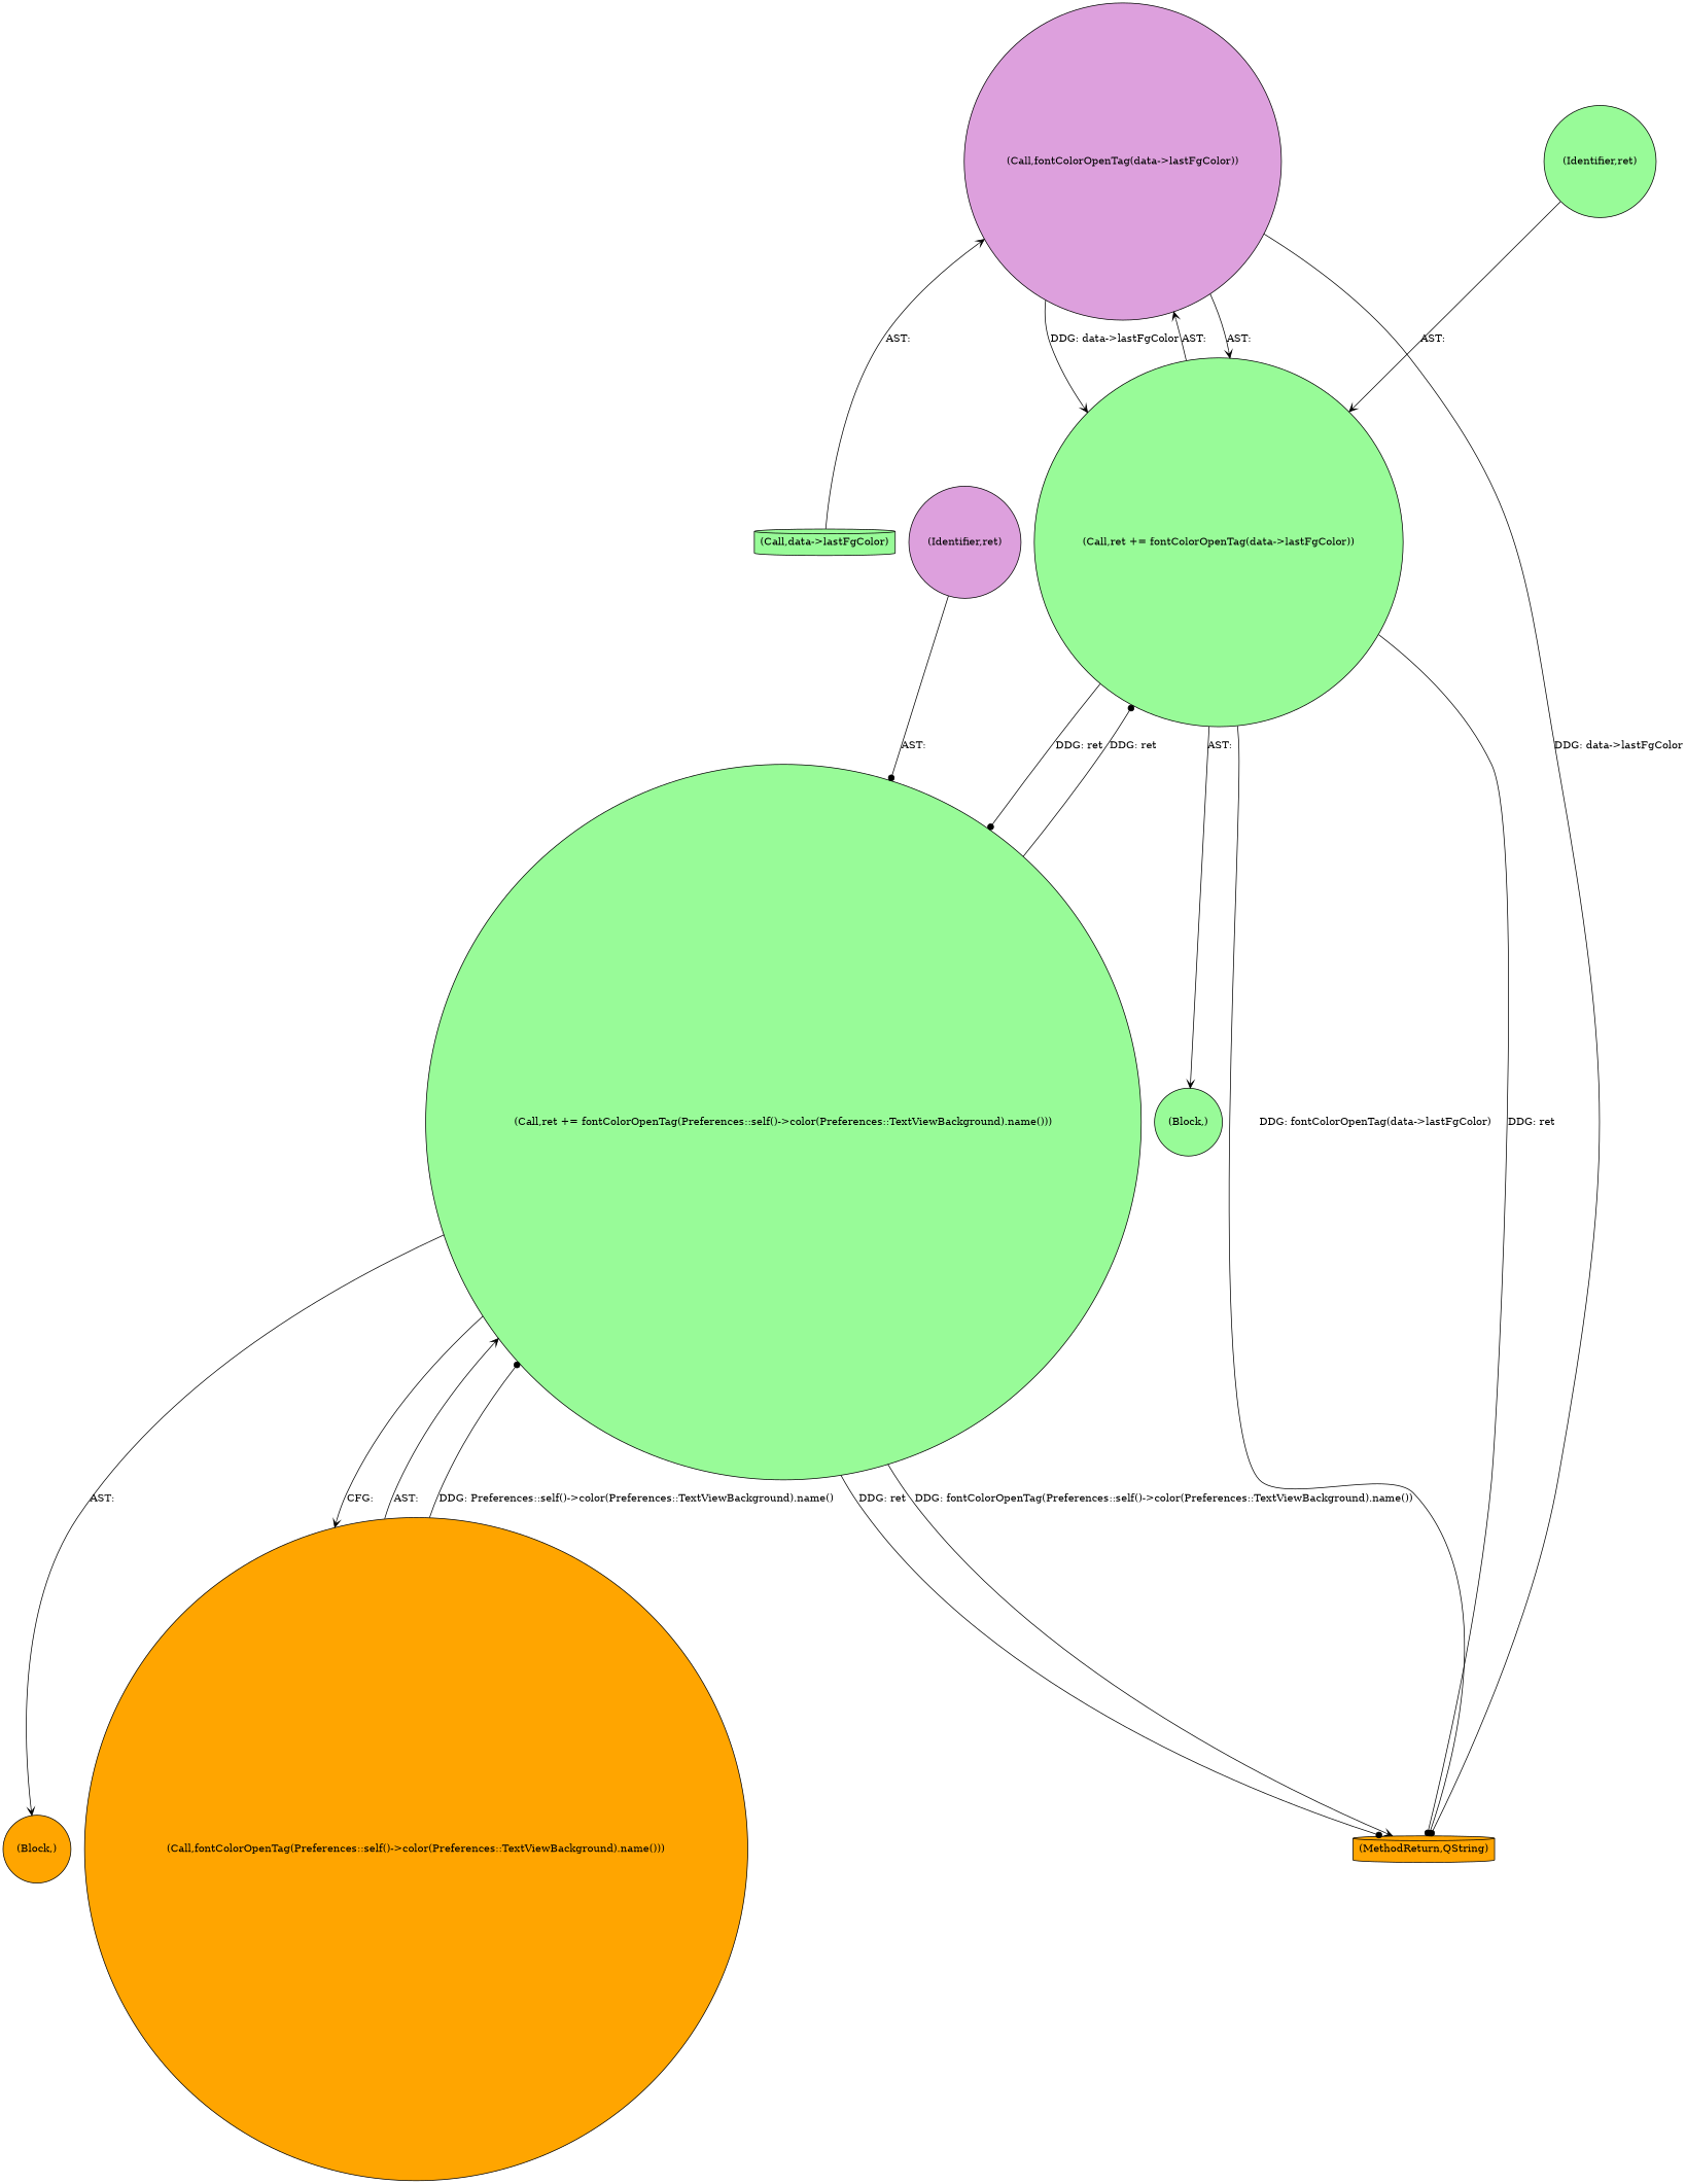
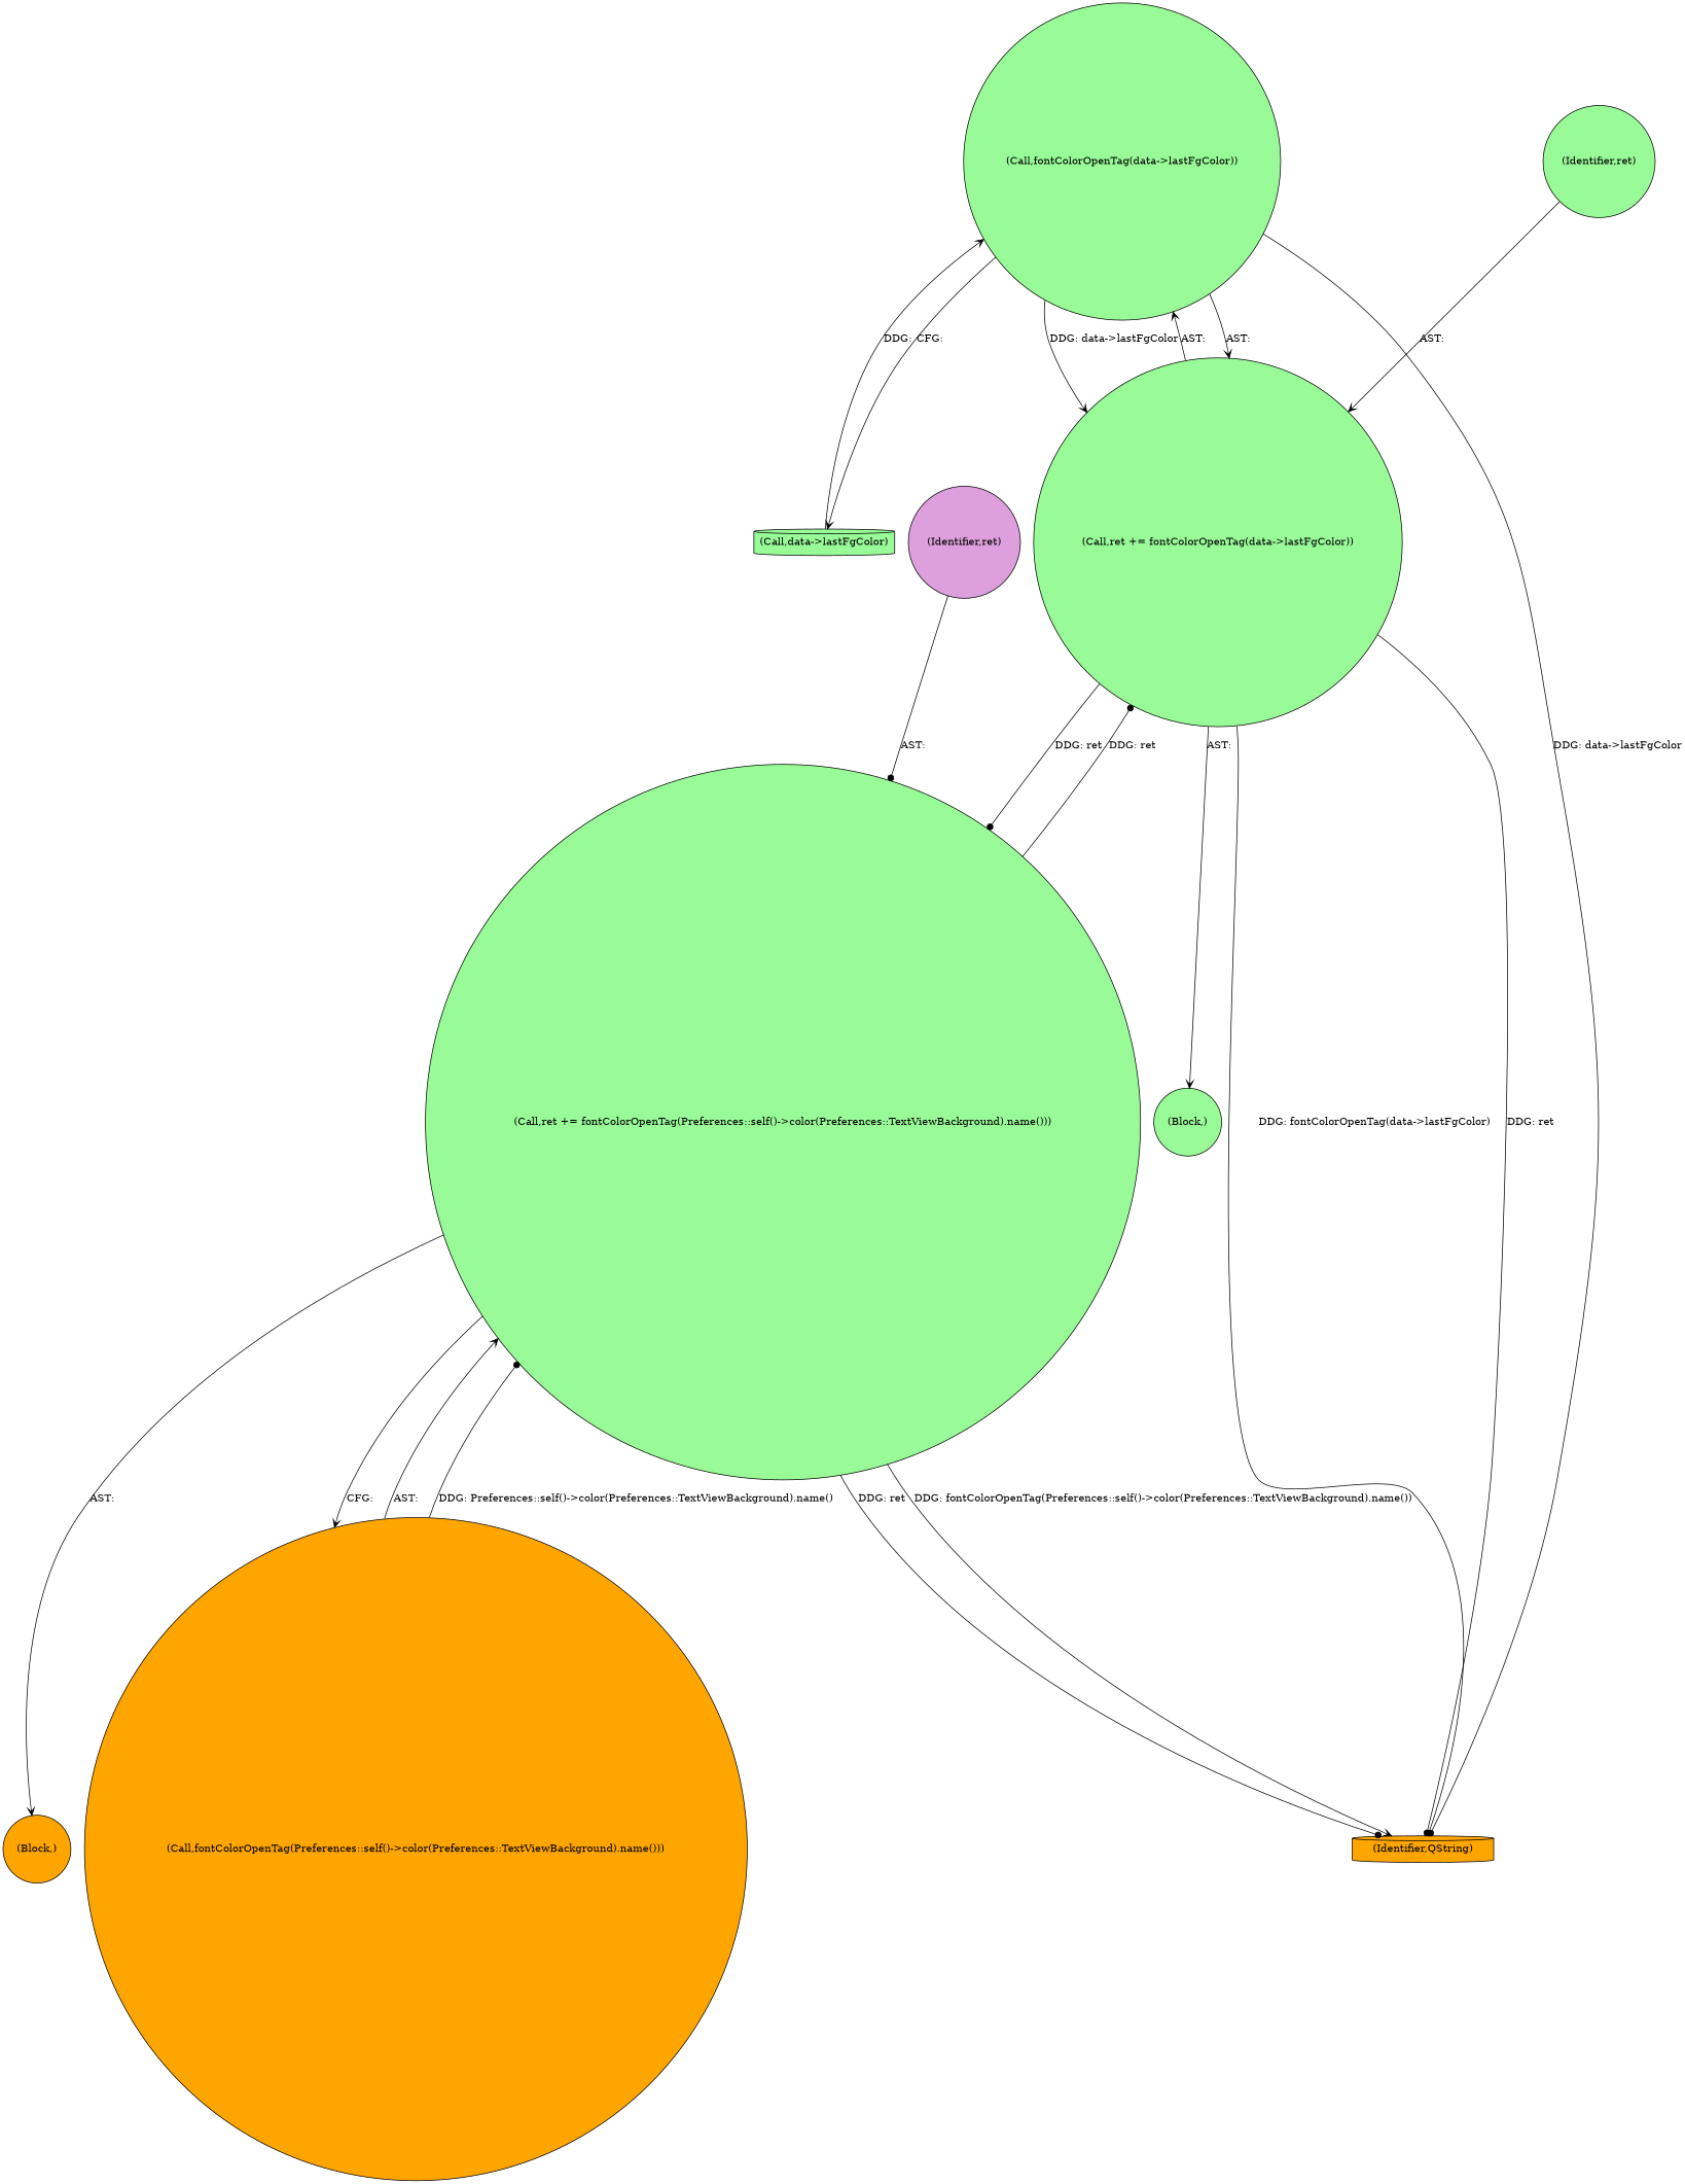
  digraph {
    node [fillcolor=palegreen shape=circle style=filled]
    edge [arrowhead=vee]
-   n1 [fillcolor=plum label="(Call,fontColorOpenTag(data->lastFgColor))"]
+   n1 [label="(Call,fontColorOpenTag(data->lastFgColor))"]
    n2 [label="(Call,ret += fontColorOpenTag(data->lastFgColor))"]
    n3 [label="(Call,data->lastFgColor)" shape=cylinder]
-   n4 [fillcolor=orange label="(MethodReturn,QString)" shape=cylinder]
+   n4 [fillcolor=orange label="(Identifier,QString)" shape=cylinder]
    n5 [label="(Call,ret += fontColorOpenTag(Preferences::self()->color(Preferences::TextViewBackground).name()))"]
    n6 [label="(Block,)"]
    n7 [fillcolor=orange label="(Block,)"]
    n8 [fillcolor=orange label="(Call,fontColorOpenTag(Preferences::self()->color(Preferences::TextViewBackground).name()))"]
    n9 [fillcolor=plum label="(Identifier,ret)"]
    n10 [label="(Identifier,ret)"]
    n1 -> n2 [label="AST: "]
    n1 -> n2 [label="DDG: data->lastFgColor"]
+   n1 -> n3 [label="CFG: "]
    n1 -> n4 [arrowhead=dot label="DDG: data->lastFgColor"]
    n2 -> n1 [label="AST: "]
    n2 -> n4 [arrowhead=dot label="DDG: fontColorOpenTag(data->lastFgColor)"]
    n2 -> n4 [arrowhead=dot label="DDG: ret"]
    n2 -> n5 [arrowhead=dot label="DDG: ret"]
    n2 -> n6 [label="AST: "]
-   n3 -> n1 [label="AST: "]
+   n3 -> n1 [label="DDG: "]
    n5 -> n2 [arrowhead=dot label="DDG: ret"]
    n5 -> n4 [label="DDG: fontColorOpenTag(Preferences::self()->color(Preferences::TextViewBackground).name())"]
    n5 -> n4 [arrowhead=dot label="DDG: ret"]
    n5 -> n7 [label="AST: "]
    n5 -> n8 [label="CFG: "]
    n8 -> n5 [label="AST: "]
    n8 -> n5 [arrowhead=dot label="DDG: Preferences::self()->color(Preferences::TextViewBackground).name()"]
    n9 -> n5 [arrowhead=dot label="AST: "]
    n10 -> n2 [label="AST: "]
  }
